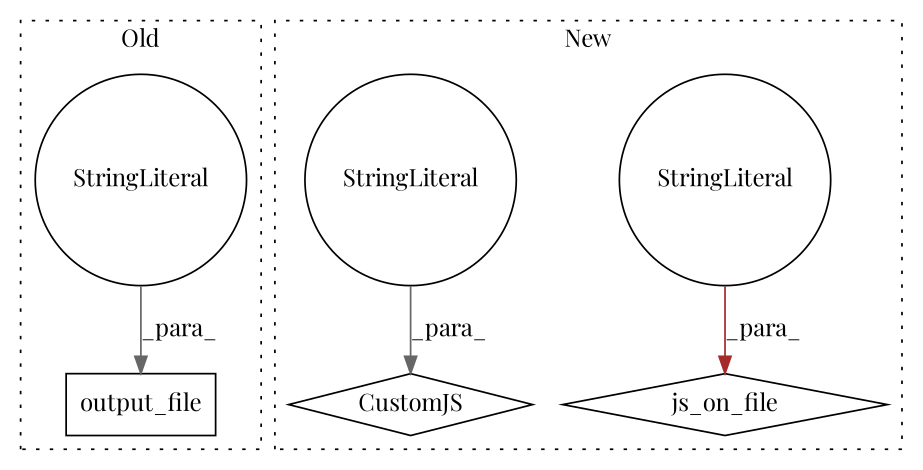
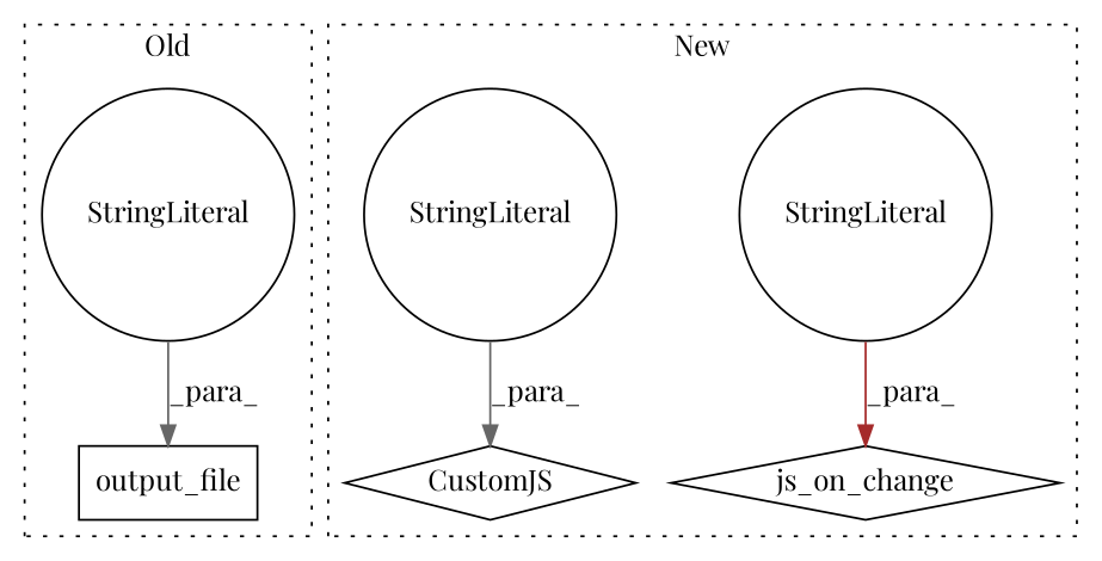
  digraph {
    fontname="Playfair Display"
    node [a=32 fontname="Playfair Display" shape=circle]
    edge [color=gray40 fontname="Playfair Display"]
    n1 [l="12,1" label=output_file s="172,203" shape=box]
    n2 [a=45 l=19 label=StringLiteral s=184]
-   n3 [l="13,1" label=js_on_file s="429,535" shape=diamond]
+   n3 [l="13,1" label=js_on_change s="429,535" shape=diamond]
    n4 [l="9,1" label=CustomJS s="450,534" shape=diamond]
    n5 [a=45 l=7 label=StringLiteral s=442]
    n6 [a=45 l=75 label=StringLiteral s=459]
    subgraph cluster_1 {
      label=Old
      style=dotted
      n1
      n2
    }
    subgraph cluster_2 {
      label=New
      style=dotted
      n3
      n4
      n5
      n6
    }
    n2 -> n1 [label=_para_]
    n5 -> n3 [color=brown label=_para_]
    n6 -> n4 [label=_para_]
  }
